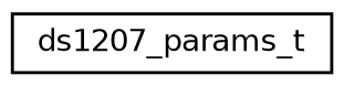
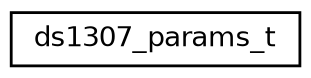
  digraph {
    rankdir=LR
-   n1 [color=black fillcolor=white fontname=Helvetica fontsize=10 height=0.2 label=ds1207_params_t shape=record style=filled width=0.4]
+   n1 [color=black fillcolor=white fontname=Helvetica fontsize=10 height=0.2 label=ds1307_params_t shape=record style=filled width=0.4]
  }
